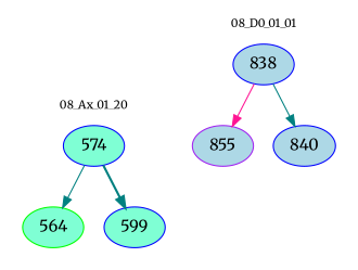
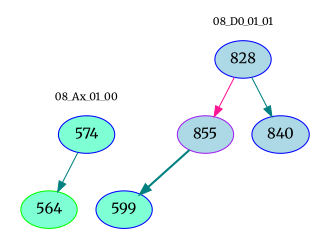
  digraph {
    fontname=Merriweather
    node [color=blue fillcolor=aquamarine fontname=Merriweather style=filled]
    edge [color=teal fontname=Merriweather style=solid]
    n1 [label=574]
    n2 [color=green label=564]
    n3 [label=599]
-   n4 [fillcolor=lightblue label=838]
+   n4 [fillcolor=lightblue label=828]
    n5 [color=purple fillcolor=lightblue label=855]
    n6 [fillcolor=lightblue label=840]
    subgraph cluster_1 {
      color=white
      fontsize=10
-     label="08_Ax_01_20"
+     label="08_Ax_01_00"
      n1
      n2
      n3
    }
    subgraph cluster_2 {
      color=white
      fontsize=10
      label="08_D0_01_01"
      n4
      n5
      n6
    }
    n1 -> n2
-   n1 -> n3 [style=bold]
+   n5 -> n3 [style=bold]
    n4 -> n5 [color=deeppink]
    n4 -> n6
  }
